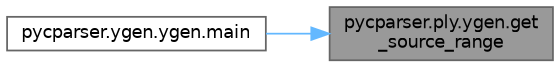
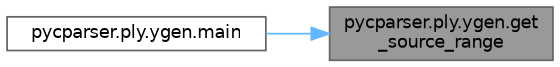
  digraph {
    rankdir=RL
    node [fontname=Helvetica fontsize=10 shape=box style=filled]
    n1 [color=gray40 fillcolor=grey60 fontcolor=black height=0.2 label="pycparser.ply.ygen.get\l_source_range" width=0.4]
-   n2 [color=grey40 fillcolor=white height=0.2 label="pycparser.ygen.ygen.main" width=0.4]
+   n2 [color=grey40 fillcolor=white height=0.2 label="pycparser.ply.ygen.main" width=0.4]
    n1 -> n2 [color=steelblue1 dir=back fontname=Helvetica fontsize=10 labelfontname=Helvetica labelfontsize=10 style=solid]
  }
